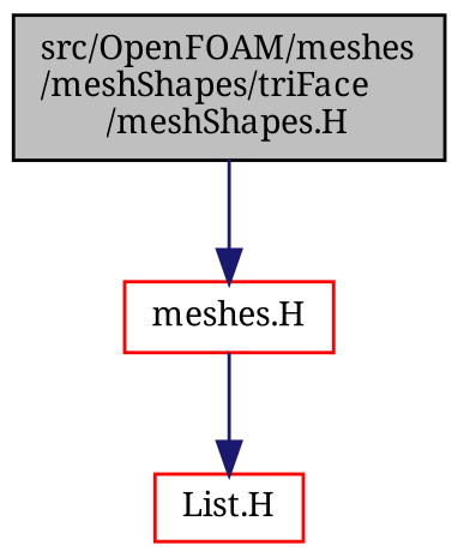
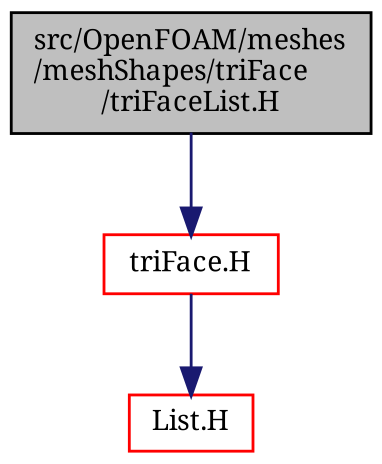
  digraph {
    fontname="Noto Serif"
    node [color=red fontname="Noto Serif" fontsize=10 shape=record]
    edge [color=midnightblue fontname="Noto Serif" fontsize=10 labelfontname=Helvetica labelfontsize=10 style=solid]
-   n1 [color=black fillcolor=grey75 fontcolor=black height=0.2 label="src/OpenFOAM/meshes\l/meshShapes/triFace\l/meshShapes.H" style=filled width=0.4]
-   n2 [height=0.2 label="meshes.H" width=0.4]
+   n1 [color=black fillcolor=grey75 fontcolor=black height=0.2 label="src/OpenFOAM/meshes\l/meshShapes/triFace\l/triFaceList.H" style=filled width=0.4]
+   n2 [height=0.2 label="triFace.H" width=0.4]
    n3 [height=0.2 label="List.H" width=0.4]
    n1 -> n2
    n2 -> n3
  }
